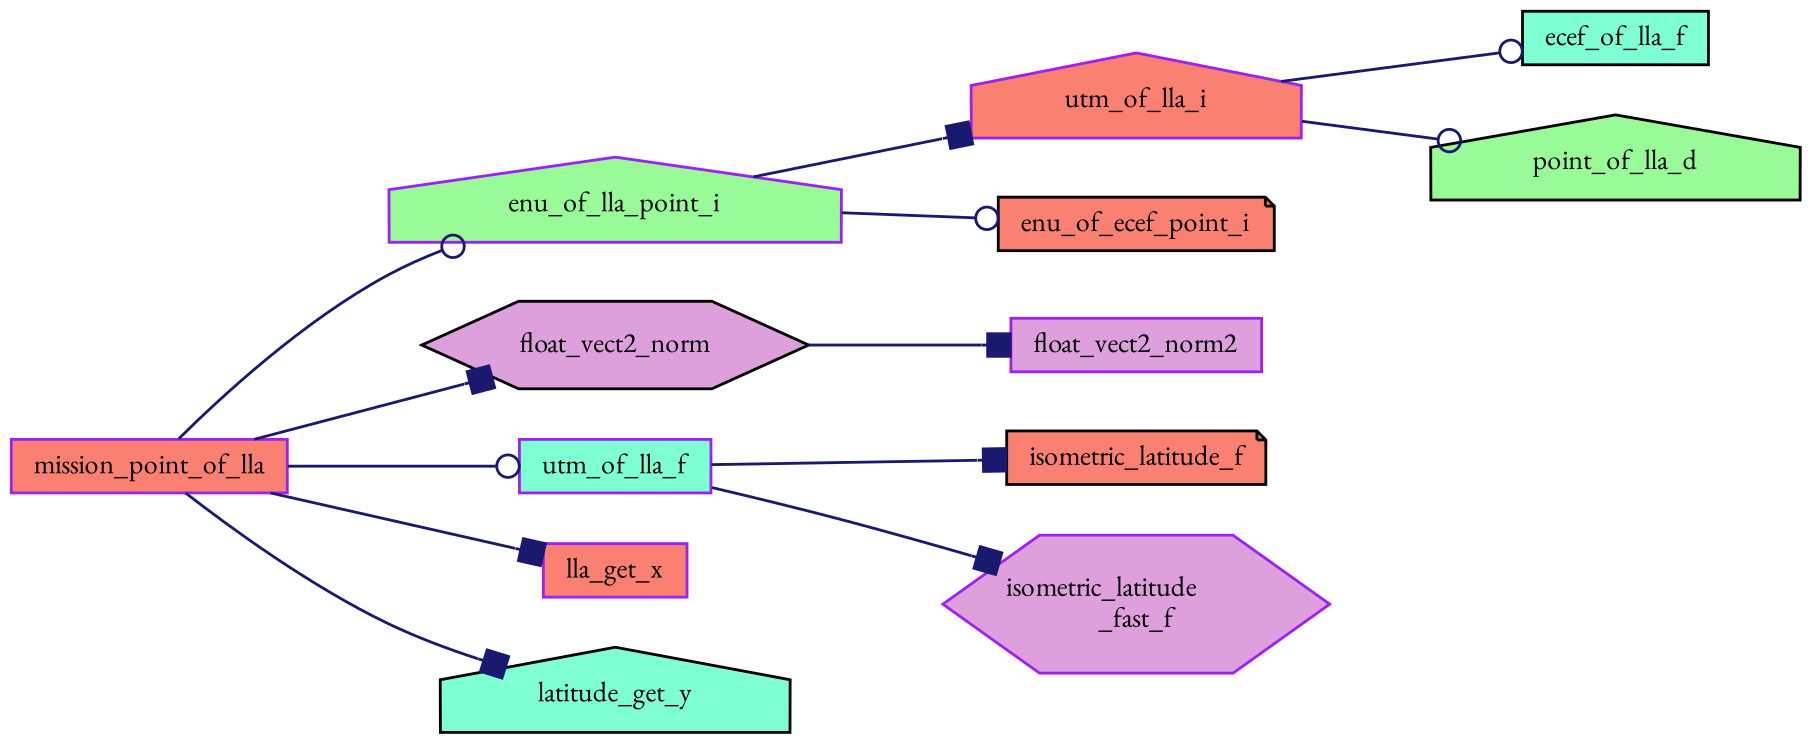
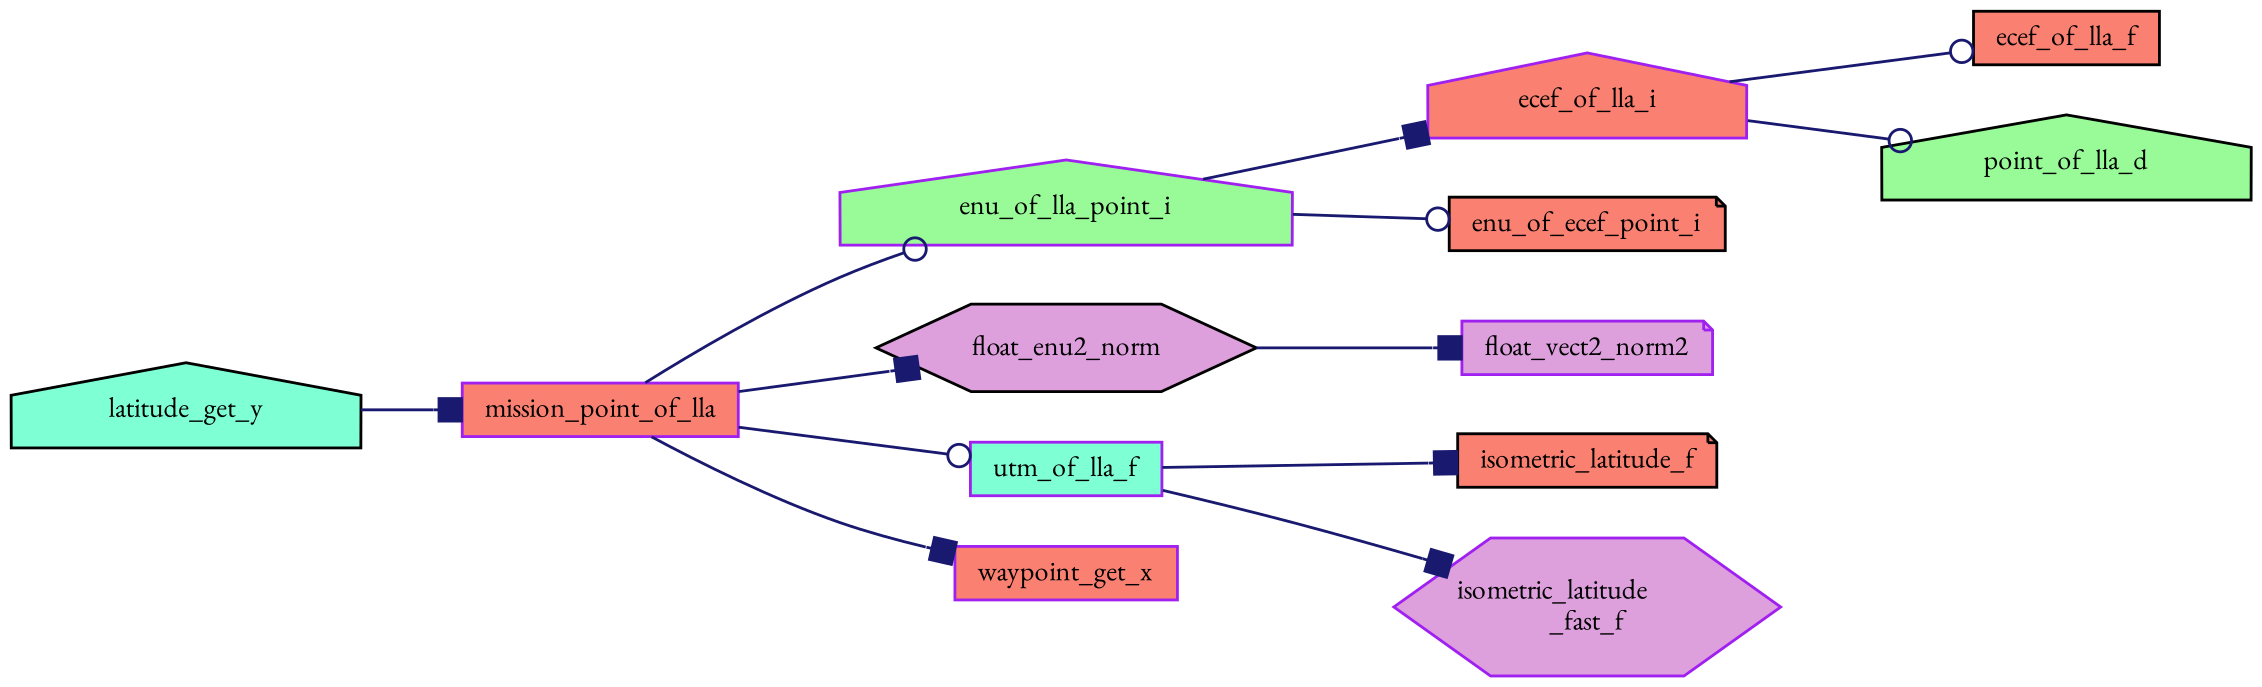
  digraph {
    fontname="EB Garamond"
    rankdir=LR
    node [color=purple fillcolor=salmon fontname="EB Garamond" fontsize=10 shape=box style=filled]
    edge [arrowhead=box color=midnightblue fontname="EB Garamond" fontsize=10 labelfontname=FreeSans labelfontsize=10 style=solid]
    n1 [fontcolor=black height=0.2 label=mission_point_of_lla width=0.4]
    n2 [fillcolor=palegreen height=0.2 label=enu_of_lla_point_i shape=house width=0.4]
-   n3 [color=black fillcolor=plum height=0.2 label=float_vect2_norm shape=hexagon width=0.4]
+   n3 [color=black fillcolor=plum height=0.2 label=float_enu2_norm shape=hexagon width=0.4]
    n4 [fillcolor=aquamarine height=0.2 label=utm_of_lla_f width=0.4]
-   n5 [height=0.2 label=lla_get_x width=0.4]
+   n5 [height=0.2 label=waypoint_get_x width=0.4]
    n6 [color=black fillcolor=aquamarine height=0.2 label=latitude_get_y shape=house width=0.4]
-   n7 [height=0.2 label=utm_of_lla_i shape=house width=0.4]
+   n7 [height=0.2 label=ecef_of_lla_i shape=house width=0.4]
    n8 [color=black height=0.2 label=enu_of_ecef_point_i shape=note width=0.4]
-   n9 [fillcolor=plum height=0.2 label=float_vect2_norm2 width=0.4]
+   n9 [fillcolor=plum height=0.2 label=float_vect2_norm2 shape=note width=0.4]
    n10 [color=black height=0.2 label=isometric_latitude_f shape=note width=0.4]
    n11 [fillcolor=plum height=0.2 label="isometric_latitude\l_fast_f" shape=hexagon width=0.4]
-   n12 [color=black fillcolor=aquamarine height=0.2 label=ecef_of_lla_f width=0.4]
+   n12 [color=black height=0.2 label=ecef_of_lla_f width=0.4]
    n13 [color=black fillcolor=palegreen height=0.2 label=point_of_lla_d shape=house width=0.4]
    n1 -> n2 [arrowhead=odot]
    n1 -> n3
    n1 -> n4 [arrowhead=odot]
    n1 -> n5
-   n1 -> n6
+   n6 -> n1
    n2 -> n7
    n2 -> n8 [arrowhead=odot]
    n3 -> n9
    n4 -> n10
    n4 -> n11
    n7 -> n12 [arrowhead=odot]
    n7 -> n13 [arrowhead=odot]
  }
